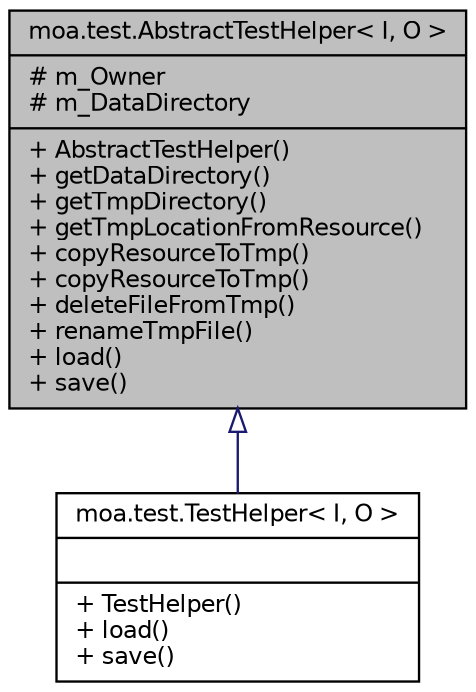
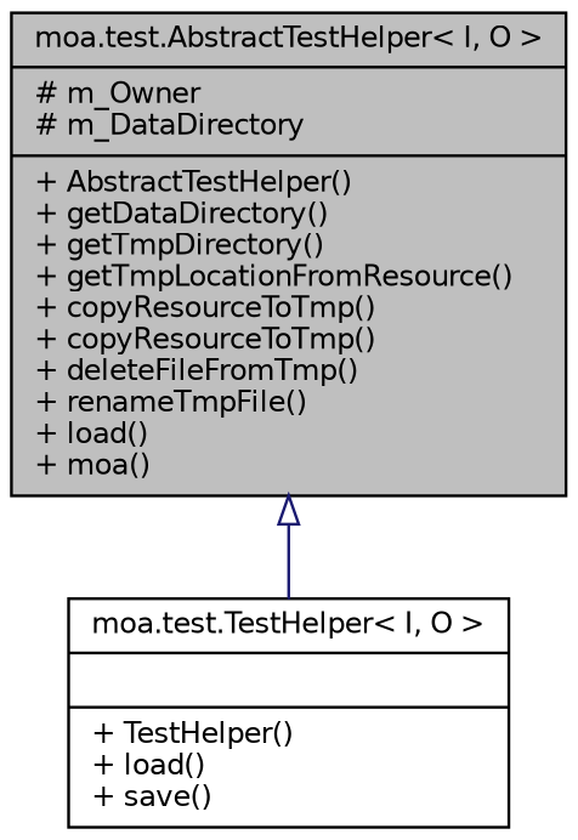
  digraph {
    node [color=black fontname=Helvetica fontsize=10 shape=record style=filled]
-   n1 [fillcolor=grey75 fontcolor=black height=0.2 label="{moa.test.AbstractTestHelper\< I, O \>\n|# m_Owner\l# m_DataDirectory\l|+ AbstractTestHelper()\l+ getDataDirectory()\l+ getTmpDirectory()\l+ getTmpLocationFromResource()\l+ copyResourceToTmp()\l+ copyResourceToTmp()\l+ deleteFileFromTmp()\l+ renameTmpFile()\l+ load()\l+ save()\l}" width=0.4]
+   n1 [fillcolor=grey75 fontcolor=black height=0.2 label="{moa.test.AbstractTestHelper\< I, O \>\n|# m_Owner\l# m_DataDirectory\l|+ AbstractTestHelper()\l+ getDataDirectory()\l+ getTmpDirectory()\l+ getTmpLocationFromResource()\l+ copyResourceToTmp()\l+ copyResourceToTmp()\l+ deleteFileFromTmp()\l+ renameTmpFile()\l+ load()\l+ moa()\l}" width=0.4]
    n2 [fillcolor=white height=0.2 label="{moa.test.TestHelper\< I, O \>\n||+ TestHelper()\l+ load()\l+ save()\l}" width=0.4]
    n1 -> n2 [arrowtail=empty color=midnightblue dir=back fontname=Helvetica fontsize=10 labelfontname=Helvetica labelfontsize=10 style=solid]
  }
